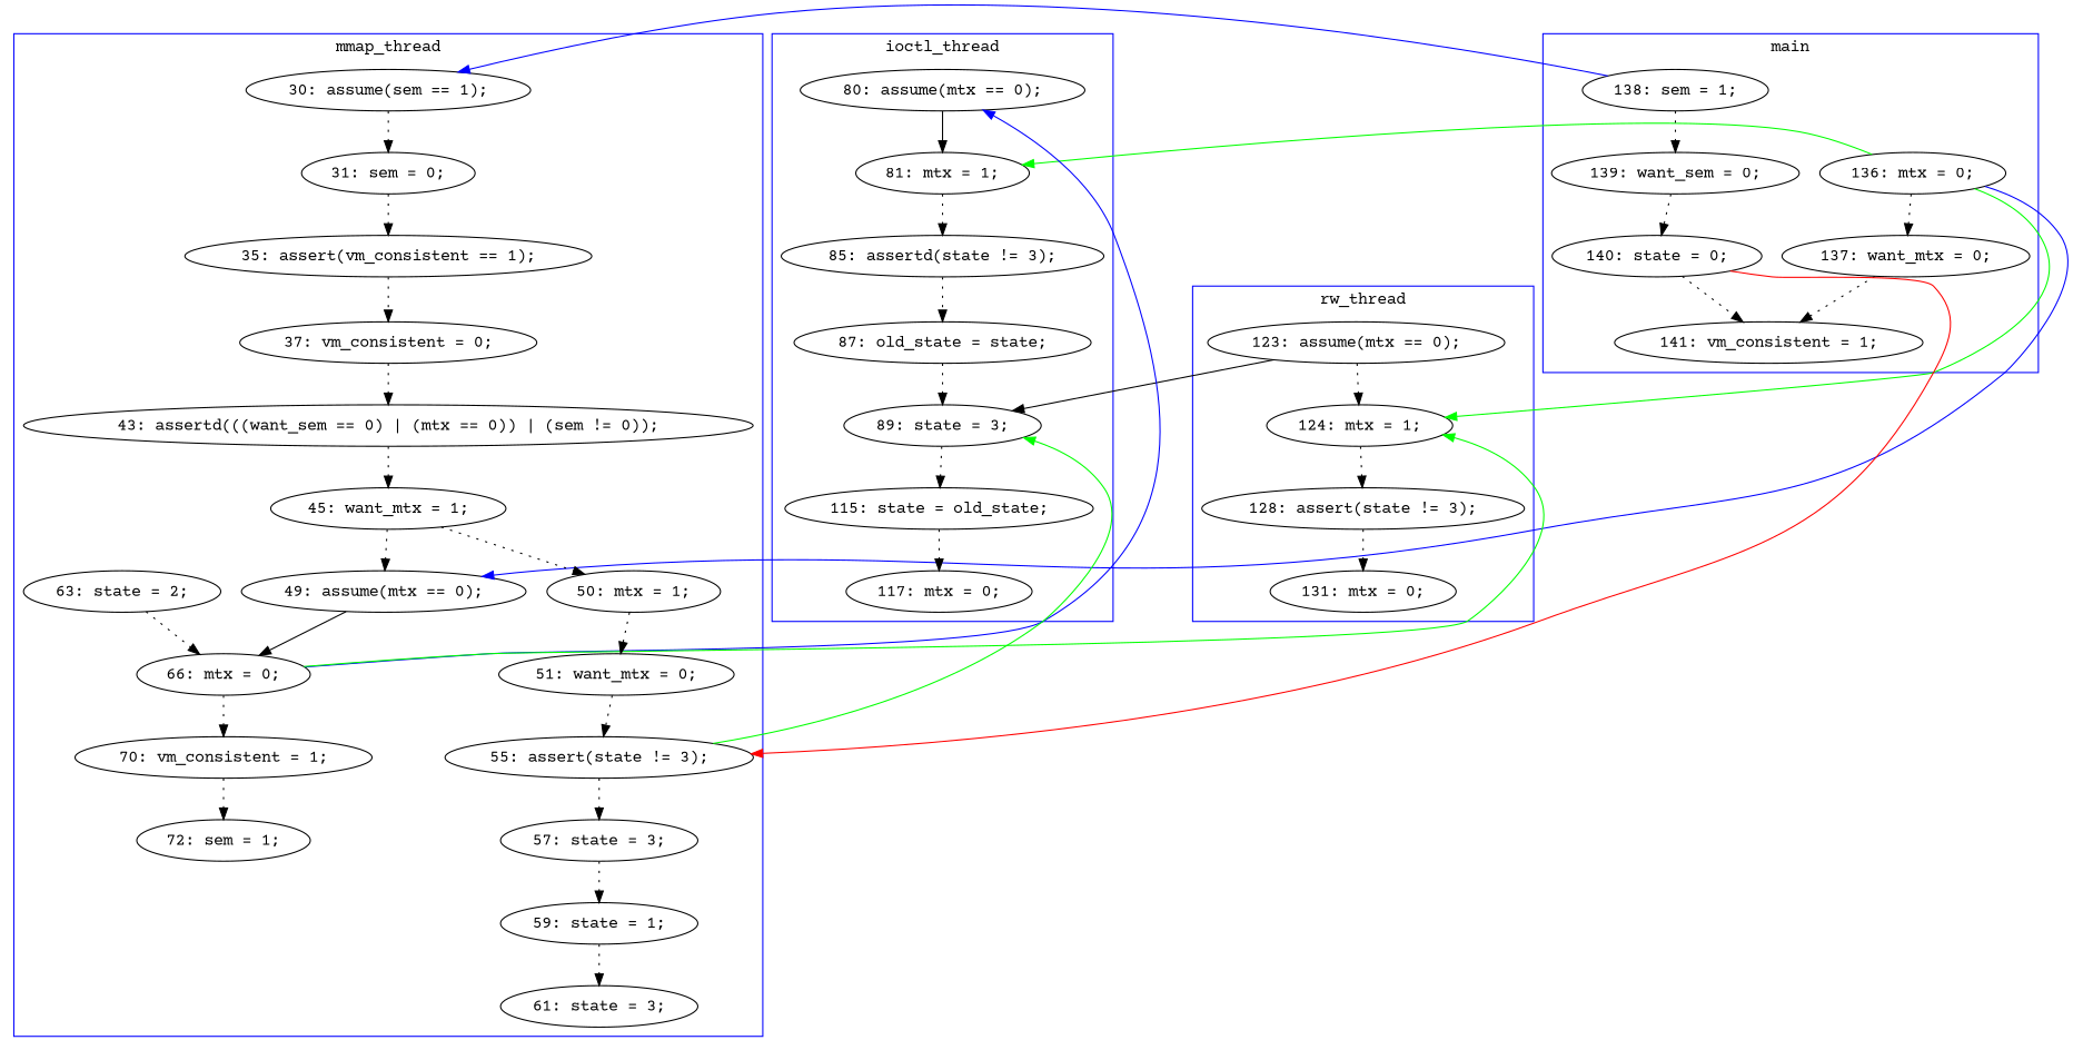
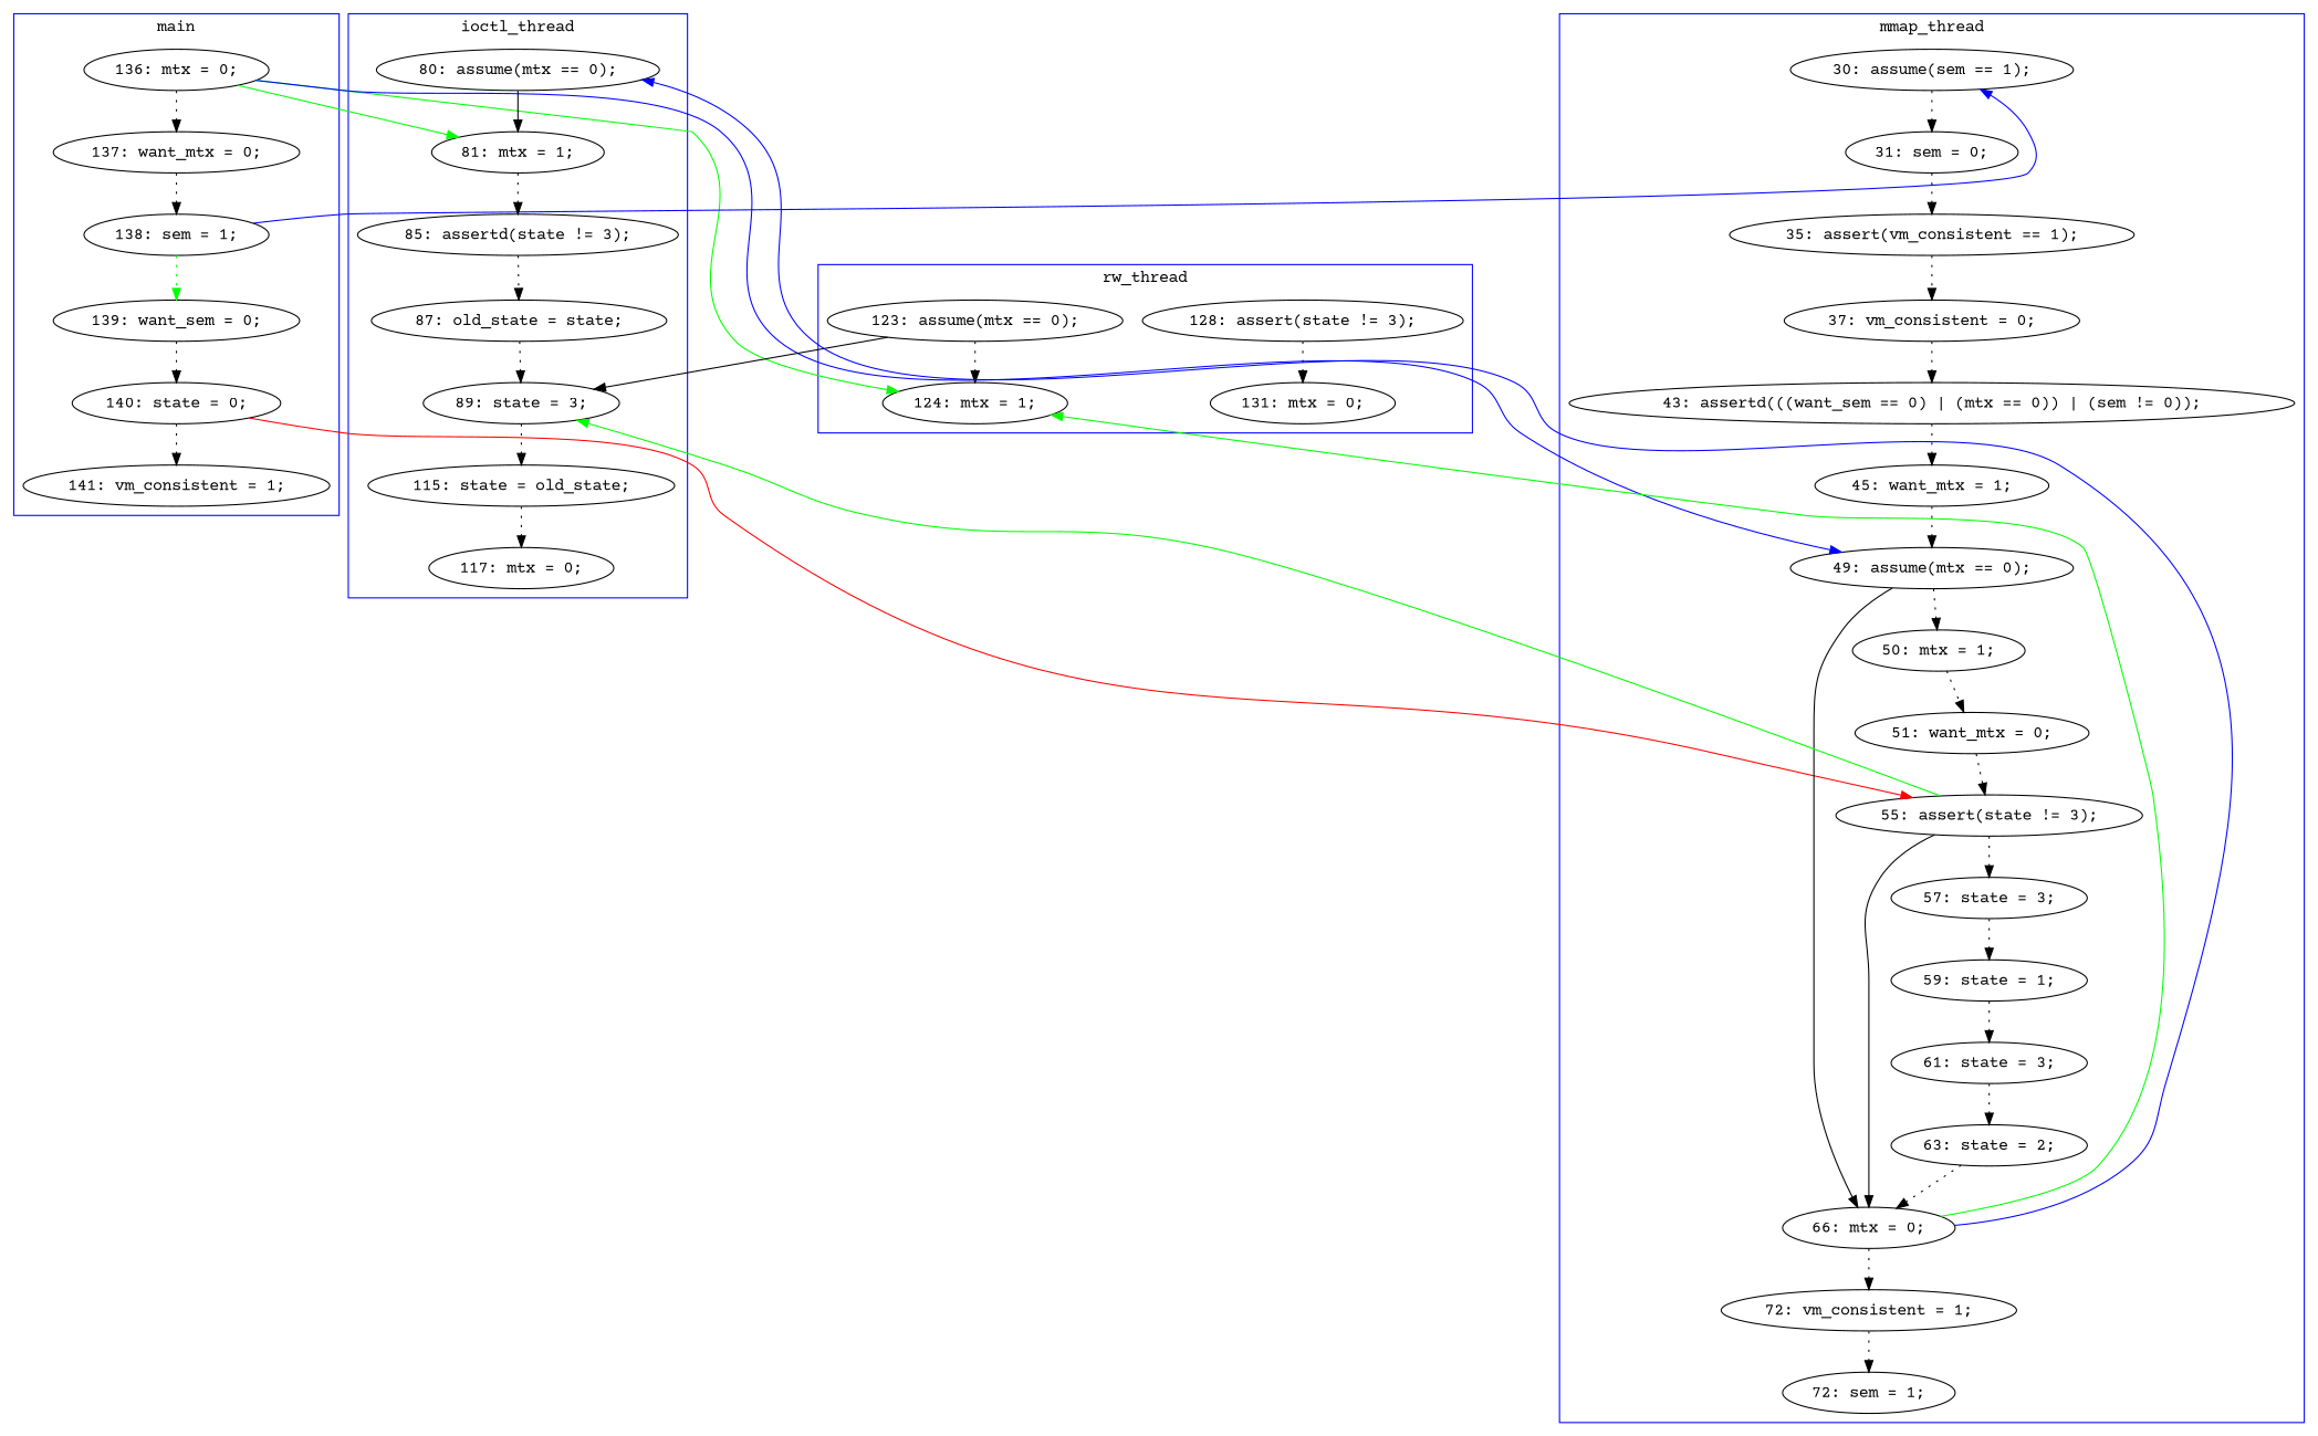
  digraph {
    fontname="Courier Prime"
    node [fontname="Courier Prime"]
    edge [color=black fontname="Courier Prime" style=dotted]
    n1 [label="136: mtx = 0;"]
    n2 [label="137: want_mtx = 0;"]
    n3 [label="140: state = 0;"]
    n4 [label="141: vm_consistent = 1;"]
    n5 [label="138: sem = 1;"]
    n6 [label="139: want_sem = 0;"]
    n7 [label="115: state = old_state;"]
    n8 [label="117: mtx = 0;"]
    n9 [label="81: mtx = 1;"]
    n10 [label="85: assertd(state != 3);"]
    n11 [label="80: assume(mtx == 0);"]
    n12 [label="87: old_state = state;"]
    n13 [label="89: state = 3;"]
    n14 [label="124: mtx = 1;"]
    n15 [label="128: assert(state != 3);"]
    n16 [label="131: mtx = 0;"]
    n17 [label="123: assume(mtx == 0);"]
    n18 [label="66: mtx = 0;"]
    n19 [label="49: assume(mtx == 0);"]
    n20 [label="50: mtx = 1;"]
    n21 [label="35: assert(vm_consistent == 1);"]
    n22 [label="37: vm_consistent = 0;"]
    n23 [label="43: assertd(((want_sem == 0) | (mtx == 0)) | (sem != 0));"]
    n24 [label="31: sem = 0;"]
    n25 [label="30: assume(sem == 1);"]
    n26 [label="61: state = 3;"]
    n27 [label="63: state = 2;"]
-   n28 [label="70: vm_consistent = 1;"]
+   n28 [label="72: vm_consistent = 1;"]
    n29 [label="51: want_mtx = 0;"]
    n30 [label="72: sem = 1;"]
    n31 [label="45: want_mtx = 1;"]
    n32 [label="55: assert(state != 3);"]
    n33 [label="59: state = 1;"]
    n34 [label="57: state = 3;"]
    subgraph cluster_1 {
      color=blue
      label=main
      n1
      n2
      n3
      n4
      n5
      n6
    }
    subgraph cluster_2 {
      color=blue
      label=ioctl_thread
      n7
      n8
      n9
      n10
      n11
      n12
      n13
    }
    subgraph cluster_3 {
      color=blue
      label=rw_thread
      n14
      n15
      n16
      n17
    }
    subgraph cluster_4 {
      color=blue
      label=mmap_thread
      n18
      n19
      n20
      n21
      n22
      n23
      n24
      n25
      n26
      n27
      n28
      n29
      n30
      n31
      n32
      n33
      n34
    }
    n1 -> n2
    n1 -> n9 [color=Green constraint=false style=""]
    n1 -> n14 [color=Green constraint=false style=""]
    n1 -> n19 [color=Blue constraint=false style=""]
-   n2 -> n4
+   n2 -> n5
    n3 -> n4
    n3 -> n32 [color=Red constraint=false style=""]
-   n5 -> n6
+   n5 -> n6 [color=Green]
    n5 -> n25 [color=Blue constraint=false style=""]
    n6 -> n3
    n7 -> n8
    n9 -> n10
    n10 -> n12
    n11 -> n9 [color=Black style=""]
    n12 -> n13
    n13 -> n7
-   n14 -> n15
    n15 -> n16
    n17 -> n13 [color=Black style=""]
    n17 -> n14
    n18 -> n11 [color=Blue constraint=false style=""]
    n18 -> n14 [color=Green constraint=false style=""]
    n18 -> n28
    n19 -> n18 [color=Black style=""]
-   n31 -> n20
+   n19 -> n20
    n20 -> n29
    n21 -> n22
    n22 -> n23
    n23 -> n31
    n24 -> n21
    n25 -> n24
+   n26 -> n27
    n27 -> n18
    n28 -> n30
    n29 -> n32
    n31 -> n19
    n32 -> n13 [color=Green constraint=false style=""]
+   n32 -> n18 [color=Black style=""]
    n32 -> n34
    n33 -> n26
    n34 -> n33
  }
